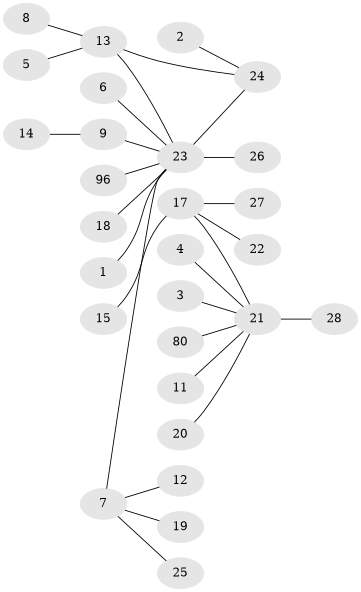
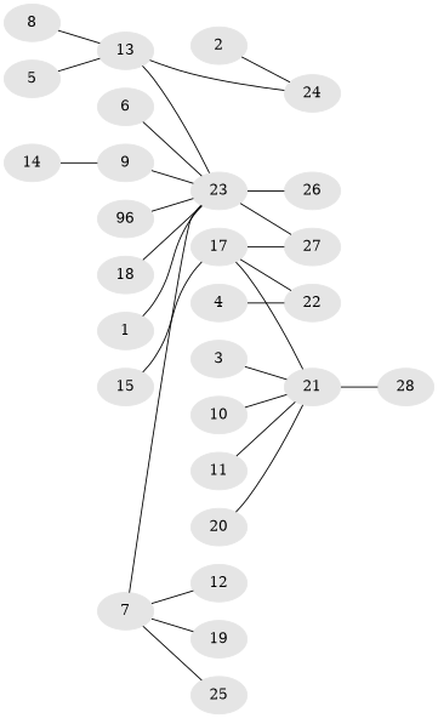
  graph {
    rankdir=LR
    node [color=gray90 style=filled]
    edge [weight=1.0]
    1
    23
    24
    26
    2
    3
    21
    28
    4
    5
    13
    6
    7
    12
    19
    25
    8
    9
-   10 [label=80]
+   10
    11
    14
    15
    17
    22
    27
    n26 [label=96]
    18
    20
    1 -- 23
-   23 -- 24
+   23 -- 27
    23 -- 26
    2 -- 24
    3 -- 21
    21 -- 28
-   4 -- 21
+   4 -- 22
    5 -- 13
    13 -- 23
    13 -- 24
    6 -- 23
    7 -- 23
    7 -- 12
    7 -- 19
    7 -- 25
    8 -- 13
    9 -- 23
    10 -- 21
    11 -- 21
    14 -- 9
    15 -- 17
    17 -- 21
    17 -- 22
    17 -- 27
    n26 -- 23
    18 -- 23
    20 -- 21
  }
